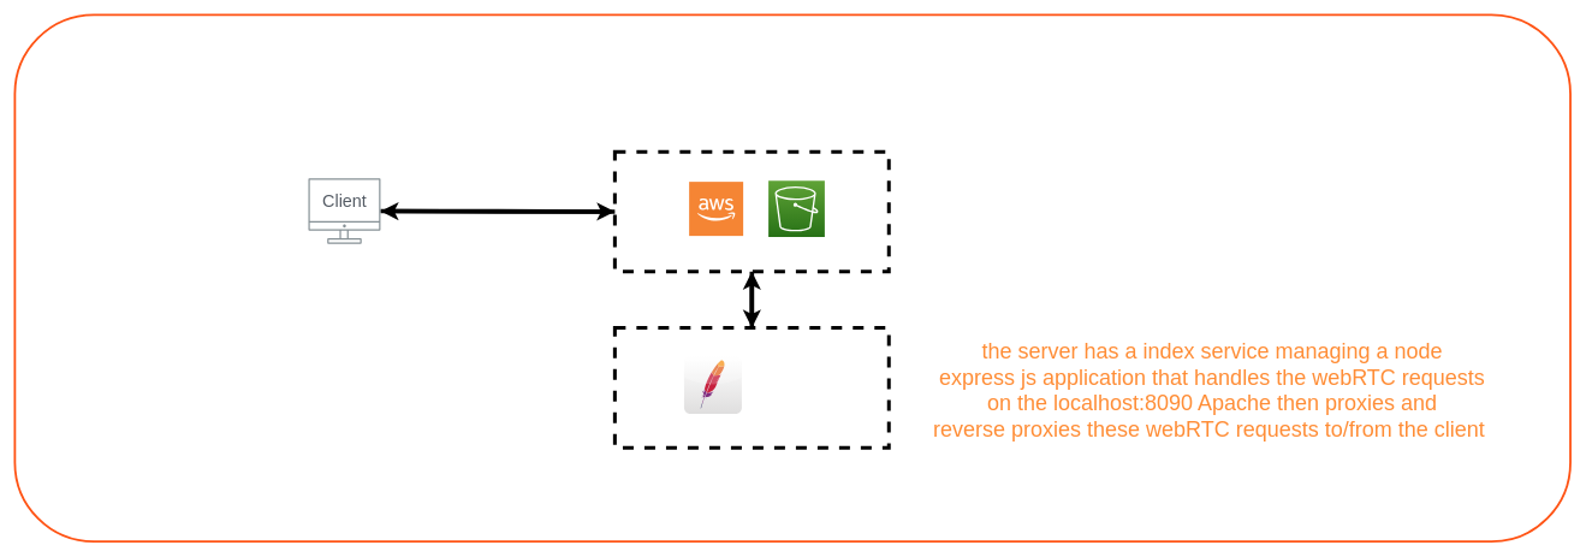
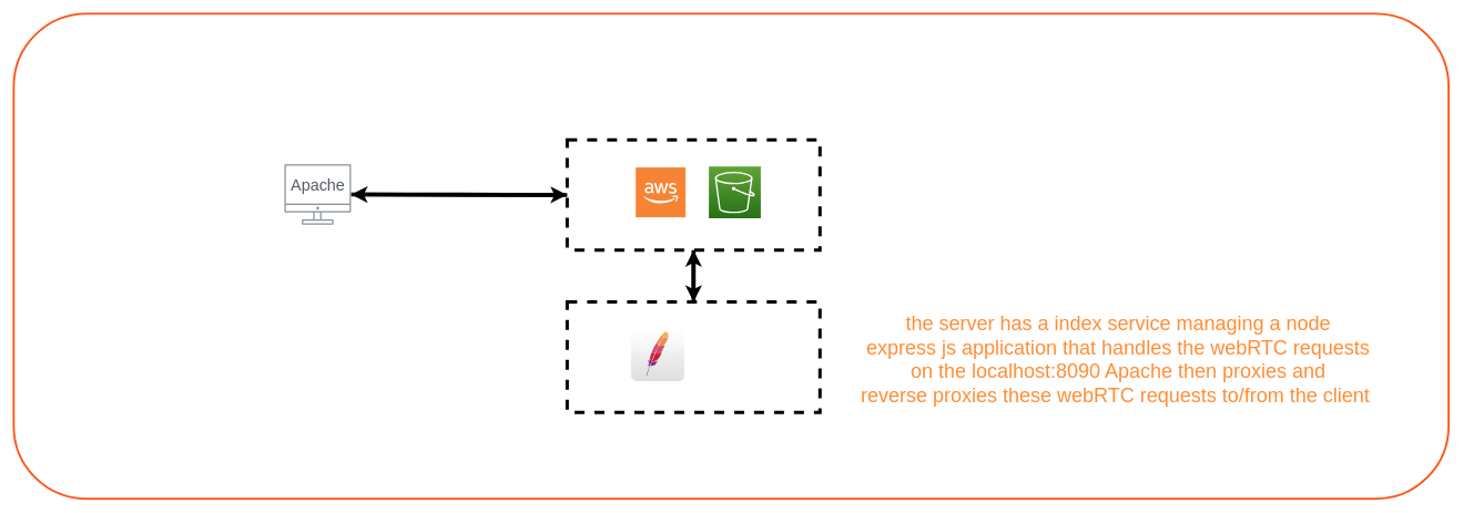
  <mxCell id="0" />
  <mxCell id="1" parent="0" />
  <mxCell id="2" value="" style="rounded=1;whiteSpace=wrap;html=1;strokeWidth=3;fontSize=30;fillColor=none;strokeColor=#FF5314;" parent="1" vertex="1"><mxGeometry x="20" y="20" width="2157" height="730" as="geometry" /></mxCell>
  <mxCell id="3" style="edgeStyle=orthogonalEdgeStyle;rounded=0;orthogonalLoop=1;jettySize=auto;html=1;entryX=0.5;entryY=1;entryDx=0;entryDy=0;strokeWidth=6;fontSize=24;fontColor=#FF8D36;" edge="1" parent="1" source="4" target="7"><mxGeometry relative="1" as="geometry" /></mxCell>
  <mxCell id="4" value="" style="rounded=0;whiteSpace=wrap;html=1;dashed=1;strokeWidth=5;fillColor=none;" vertex="1" parent="1"><mxGeometry x="852" y="454" width="380" height="166" as="geometry" /></mxCell>
  <mxCell id="5" style="edgeStyle=orthogonalEdgeStyle;rounded=0;orthogonalLoop=1;jettySize=auto;html=1;entryX=0.5;entryY=0;entryDx=0;entryDy=0;strokeWidth=6;fontSize=30;fontColor=#FF8D36;" edge="1" parent="1" source="7" target="4"><mxGeometry relative="1" as="geometry" /></mxCell>
  <mxCell id="6" style="edgeStyle=orthogonalEdgeStyle;rounded=0;orthogonalLoop=1;jettySize=auto;html=1;strokeWidth=6;fontSize=24;fontColor=#FF8D36;" edge="1" parent="1" source="7" target="9"><mxGeometry relative="1" as="geometry" /></mxCell>
  <mxCell id="7" value="" style="rounded=0;whiteSpace=wrap;html=1;dashed=1;strokeWidth=5;fillColor=none;" parent="1" vertex="1"><mxGeometry x="852" y="210" width="380" height="166" as="geometry" /></mxCell>
  <mxCell id="8" style="edgeStyle=orthogonalEdgeStyle;rounded=0;orthogonalLoop=1;jettySize=auto;html=1;entryX=0;entryY=0.5;entryDx=0;entryDy=0;fontSize=30;fontColor=#FF8D36;strokeWidth=6;" edge="1" parent="1" source="9" target="7"><mxGeometry relative="1" as="geometry" /></mxCell>
- <mxCell id="9" value="&lt;div style=&quot;font-size: 24px;&quot;&gt;Client&lt;/div&gt;&lt;div style=&quot;font-size: 24px;&quot;&gt;&lt;br style=&quot;font-size: 24px;&quot;&gt;&lt;/div&gt;" style="outlineConnect=0;gradientColor=none;fontColor=#545B64;strokeColor=none;fillColor=#879196;dashed=0;verticalLabelPosition=middle;verticalAlign=middle;align=center;html=1;fontSize=24;fontStyle=0;aspect=fixed;shape=mxgraph.aws4.illustration_desktop;pointerEvents=1;labelBackgroundColor=none;horizontal=1;labelPosition=center;" parent="1" vertex="1"><mxGeometry x="427" y="246.5" width="100" height="91" as="geometry" /></mxCell>
+ <mxCell id="9" value="&lt;div style=&quot;font-size: 24px;&quot;&gt;Apache&lt;/div&gt;&lt;div style=&quot;font-size: 24px;&quot;&gt;&lt;br style=&quot;font-size: 24px;&quot;&gt;&lt;/div&gt;" style="outlineConnect=0;gradientColor=none;fontColor=#545B64;strokeColor=none;fillColor=#879196;dashed=0;verticalLabelPosition=middle;verticalAlign=middle;align=center;html=1;fontSize=24;fontStyle=0;aspect=fixed;shape=mxgraph.aws4.illustration_desktop;pointerEvents=1;labelBackgroundColor=none;horizontal=1;labelPosition=center;" parent="1" vertex="1"><mxGeometry x="427" y="246.5" width="100" height="91" as="geometry" /></mxCell>
  <mxCell id="10" value="" style="outlineConnect=0;dashed=0;verticalLabelPosition=bottom;verticalAlign=top;align=center;html=1;shape=mxgraph.aws3.cloud_2;fillColor=#F58534;gradientColor=none;" vertex="1" parent="1"><mxGeometry x="955" y="251.5" width="75" height="75" as="geometry" /></mxCell>
  <mxCell id="11" value="" style="sketch=0;points=[[0,0,0],[0.25,0,0],[0.5,0,0],[0.75,0,0],[1,0,0],[0,1,0],[0.25,1,0],[0.5,1,0],[0.75,1,0],[1,1,0],[0,0.25,0],[0,0.5,0],[0,0.75,0],[1,0.25,0],[1,0.5,0],[1,0.75,0]];outlineConnect=0;fontColor=#232F3E;gradientColor=#60A337;gradientDirection=north;fillColor=#277116;strokeColor=#ffffff;dashed=0;verticalLabelPosition=bottom;verticalAlign=top;align=center;html=1;fontSize=12;fontStyle=0;aspect=fixed;shape=mxgraph.aws4.resourceIcon;resIcon=mxgraph.aws4.s3;" vertex="1" parent="1"><mxGeometry x="1065" y="250" width="78" height="78" as="geometry" /></mxCell>
  <mxCell id="12" value="" style="shape=image;html=1;verticalAlign=top;verticalLabelPosition=bottom;labelBackgroundColor=#ffffff;imageAspect=0;aspect=fixed;image=https://cdn0.iconfinder.com/data/icons/long-shadow-web-icons/512/nodejs-128.png" vertex="1" parent="1"><mxGeometry x="1058" y="493" width="80" height="80" as="geometry" /></mxCell>
  <mxCell id="13" value="&lt;div style=&quot;font-size: 30px;&quot;&gt;&lt;font color=&quot;#FF8D36&quot;&gt;the server has a index service managing a node &lt;br&gt;&lt;/font&gt;&lt;/div&gt;&lt;div style=&quot;font-size: 30px;&quot;&gt;&lt;font color=&quot;#FF8D36&quot;&gt;express js application that handles the webRTC requests&lt;/font&gt;&lt;/div&gt;&lt;div style=&quot;font-size: 30px;&quot;&gt;&lt;font color=&quot;#FF8D36&quot;&gt;on the localhost:8090 Apache then proxies and &lt;br&gt;&lt;/font&gt;&lt;/div&gt;&lt;div style=&quot;font-size: 30px;&quot;&gt;&lt;font color=&quot;#FF8D36&quot;&gt;reverse proxies these webRTC requests to/from the client&amp;nbsp; &lt;/font&gt;&lt;/div&gt;" style="text;html=1;align=center;verticalAlign=middle;resizable=0;points=[];autosize=1;strokeColor=none;fillColor=none;labelBackgroundColor=default;" vertex="1" parent="1"><mxGeometry x="1285" y="460" width="790" height="160" as="geometry" /></mxCell>
  <mxCell id="14" value="" style="dashed=0;outlineConnect=0;html=1;align=center;labelPosition=center;verticalLabelPosition=bottom;verticalAlign=top;shape=mxgraph.webicons.apache;gradientColor=#DFDEDE;labelBackgroundColor=default;fontSize=30;fontColor=#FF8D36;" vertex="1" parent="1"><mxGeometry x="948" y="493" width="80" height="80" as="geometry" /></mxCell>
